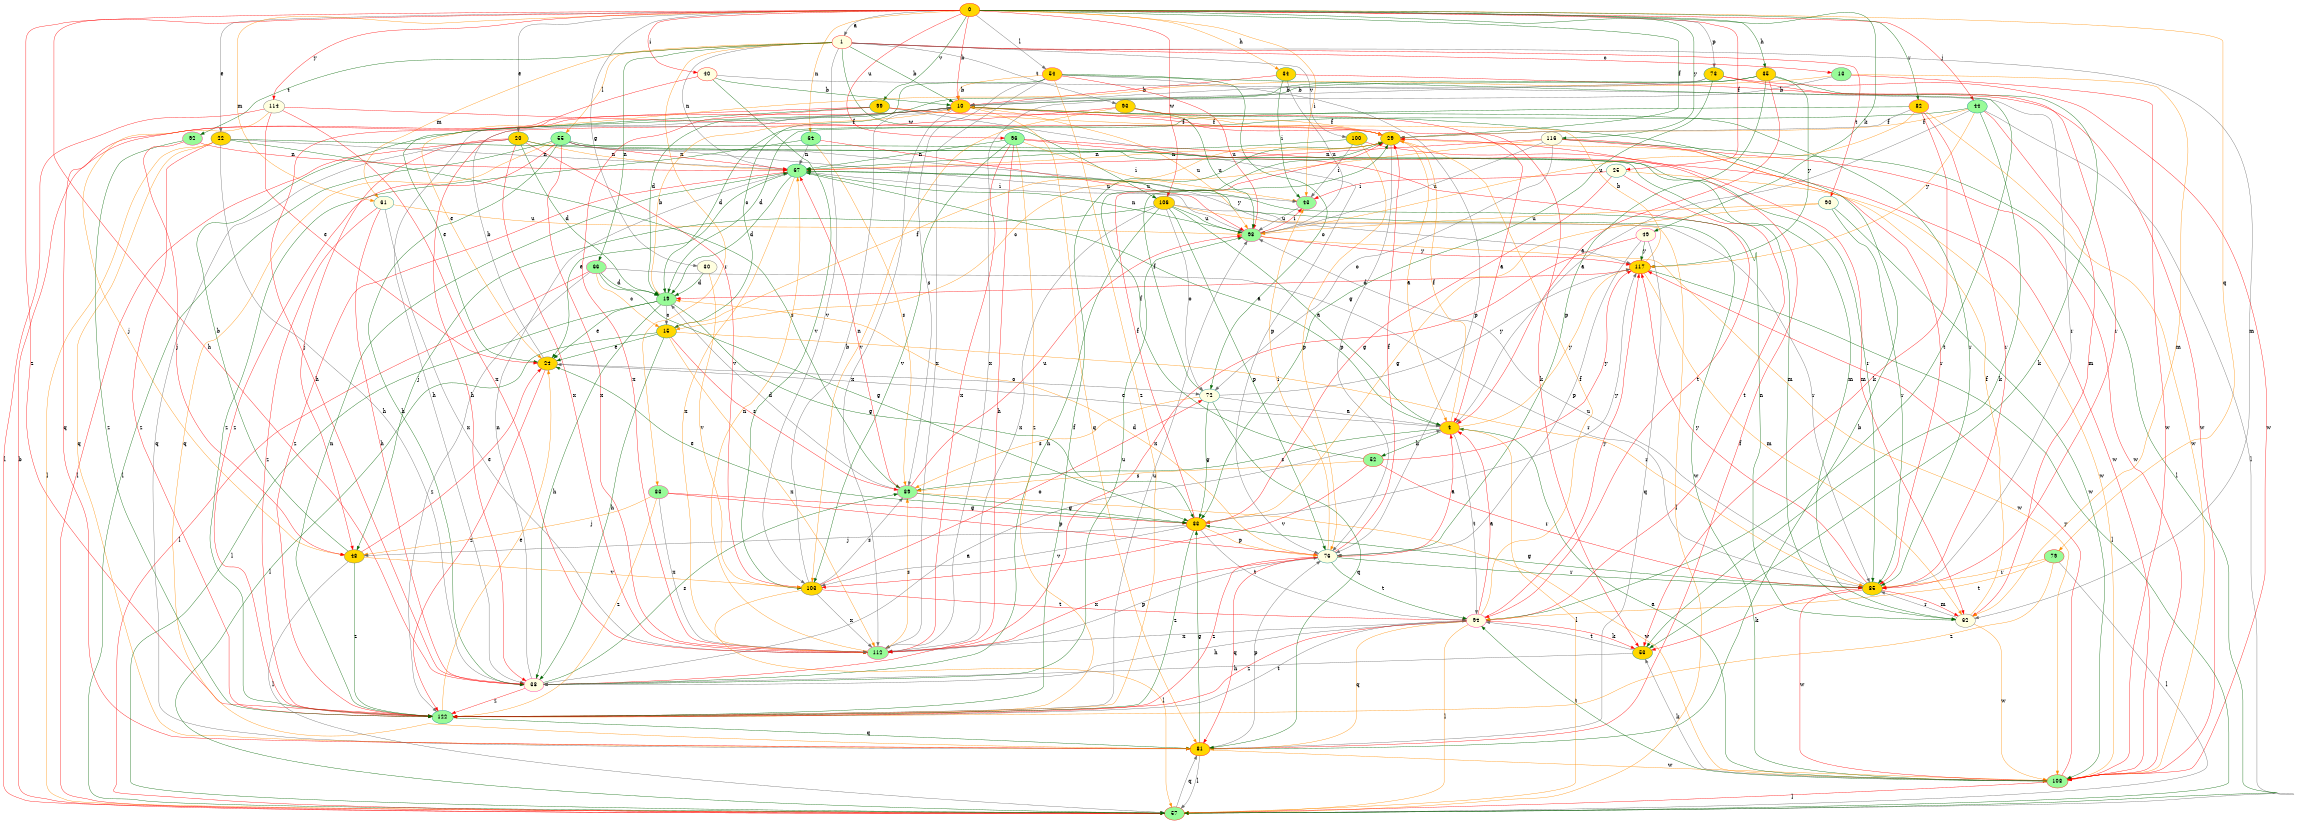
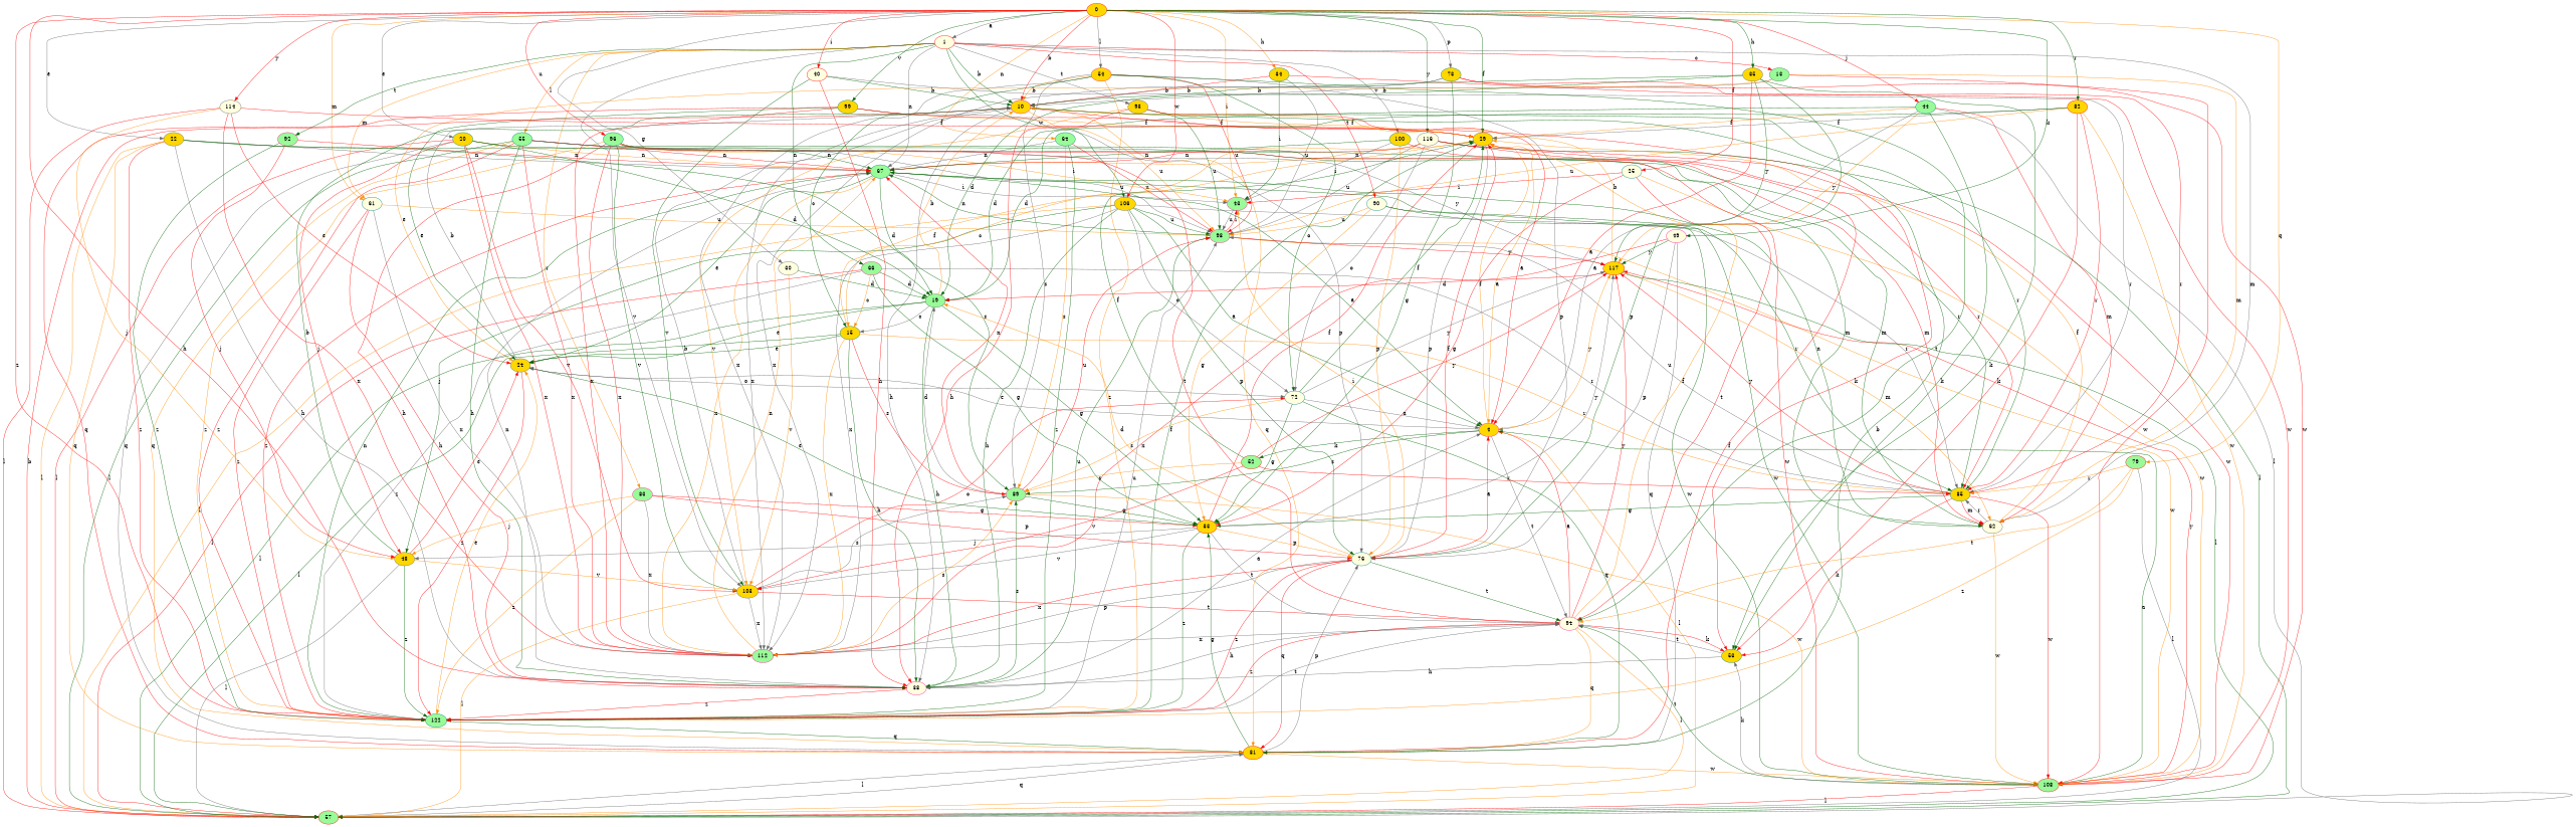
  strict digraph {
    node [color=teal fillcolor=gold style=filled]
    edge [color=red]
    0 [color=red]
    1 [color=red fillcolor=lightyellow]
    10 [color=deeppink]
    20
    22 [color=gray40]
    25 [fillcolor=lightyellow]
    29 [color=gray40]
    30 [color=gray40 fillcolor=lightyellow]
    34
    35 [color=gray40]
    38 [color=deeppink fillcolor=lightyellow]
    40 [color=red fillcolor=lightyellow]
    43 [color=deeppink fillcolor=palegreen]
    44 [fillcolor=palegreen]
    49 [color=deeppink fillcolor=lightyellow]
    54 [color=deeppink]
    61 [fillcolor=lightyellow]
    64 [fillcolor=palegreen]
    73
    79 [color=red fillcolor=palegreen]
-   82 [color=deeppink]
+   82 [color=red]
    96 [fillcolor=palegreen]
    99
    106 [color=gray40]
    114 [color=gray40 fillcolor=lightyellow]
    116 [color=gray40 fillcolor=lightyellow]
    122 [fillcolor=palegreen]
    13 [color=gray40 fillcolor=palegreen]
    55 [fillcolor=palegreen]
    62 [color=gray40 fillcolor=lightyellow]
    66 [color=deeppink fillcolor=palegreen]
    67 [fillcolor=palegreen]
    83 [color=deeppink fillcolor=palegreen]
    90 [fillcolor=lightyellow]
    92 [color=deeppink fillcolor=palegreen]
    93 [color=gray40]
    100
    103 [color=gray40]
    81 [color=red]
    85
    98 [color=deeppink fillcolor=palegreen]
    112 [color=deeppink fillcolor=palegreen]
    57 [color=red fillcolor=palegreen]
    19 [color=gray40 fillcolor=palegreen]
    48 [color=gray40]
    89 [color=deeppink fillcolor=palegreen]
    94 [color=deeppink fillcolor=lightyellow]
    108 [color=red fillcolor=palegreen]
    33 [color=red]
    4 [color=deeppink]
    76 [fillcolor=lightyellow]
    117 [color=red]
    53
    15
    72 [fillcolor=lightyellow]
    24 [color=gray40]
    52 [color=red fillcolor=palegreen]
    0 -> 1 [color=gray40 label=a]
    0 -> 10 [label=b]
    0 -> 20 [color=gray40 label=e]
    0 -> 22 [color=gray40 label=e]
    0 -> 25 [label=f]
    0 -> 29 [color=darkgreen label=f]
    0 -> 30 [color=gray40 label=g]
    0 -> 34 [color=darkorange label=h]
    0 -> 35 [color=darkgreen label=h]
    0 -> 38 [label=h]
    0 -> 40 [label=i]
    0 -> 43 [color=darkorange label=i]
    0 -> 44 [label=j]
    0 -> 49 [color=darkgreen label=k]
    0 -> 54 [color=gray40 label=l]
    0 -> 61 [color=darkorange label=m]
    0 -> 64 [color=darkorange label=n]
    0 -> 73 [color=gray40 label=p]
    0 -> 79 [color=darkorange label=q]
    0 -> 82 [color=darkgreen label=r]
    0 -> 96 [label=u]
    0 -> 99 [color=darkgreen label=v]
    0 -> 106 [label=w]
    0 -> 114 [label=y]
    0 -> 116 [color=darkgreen label=y]
    0 -> 122 [label=z]
    1 -> 10 [color=darkgreen label=b]
    1 -> 61 [color=darkorange label=m]
    1 -> 106 [color=darkgreen label=w]
    1 -> 13 [label=c]
    1 -> 55 [color=darkorange label=l]
    1 -> 62 [color=gray40 label=m]
    1 -> 66 [color=darkgreen label=n]
    1 -> 67 [color=gray40 label=n]
    1 -> 83 [color=darkorange label=r]
    1 -> 90 [label=t]
    1 -> 92 [color=darkgreen label=t]
    1 -> 93 [color=gray40 label=t]
    1 -> 100 [color=gray40 label=v]
    1 -> 103 [color=gray40 label=v]
    10 -> 29 [label=f]
    10 -> 38 [color=gray40 label=h]
    10 -> 81 [color=darkorange label=q]
    10 -> 85 [color=darkgreen label=r]
    10 -> 98 [color=darkorange label=u]
    10 -> 112 [color=gray40 label=x]
    20 -> 67 [color=darkorange label=n]
    20 -> 103 [label=v]
    20 -> 81 [color=gray40 label=q]
    20 -> 85 [color=darkgreen label=r]
    20 -> 112 [label=x]
    20 -> 57 [label=l]
    20 -> 19 [color=darkgreen label=d]
    20 -> 48 [label=j]
    22 -> 38 [color=gray40 label=h]
    22 -> 122 [label=z]
    22 -> 62 [color=darkgreen label=m]
    22 -> 67 [color=gray40 label=n]
    22 -> 81 [color=darkorange label=q]
    22 -> 57 [color=darkorange label=l]
    22 -> 89 [color=darkgreen label=s]
    25 -> 43 [label=i]
    25 -> 94 [label=t]
    25 -> 108 [color=darkorange label=w]
    25 -> 33 [label=g]
    29 -> 67 [color=darkorange label=n]
    29 -> 4 [color=darkorange label=a]
    29 -> 76 [color=gray40 label=p]
    30 -> 103 [color=darkorange label=v]
    30 -> 19 [color=darkgreen label=d]
    34 -> 10 [label=b]
    34 -> 43 [color=darkgreen label=i]
    34 -> 98 [color=gray40 label=u]
    34 -> 108 [label=w]
    35 -> 10 [color=darkgreen label=b]
    35 -> 19 [color=darkgreen label=d]
    35 -> 4 [label=a]
    35 -> 76 [color=darkgreen label=p]
    35 -> 117 [color=darkgreen label=y]
    35 -> 53 [color=darkgreen label=k]
    38 -> 122 [label=z]
    38 -> 67 [color=gray40 label=n]
    38 -> 98 [color=darkgreen label=u]
    38 -> 89 [color=darkgreen label=s]
    38 -> 4 [color=gray40 label=a]
    40 -> 10 [color=darkgreen label=b]
    40 -> 38 [label=h]
    40 -> 103 [color=darkgreen label=v]
    40 -> 85 [color=gray40 label=r]
    43 -> 98 [color=gray40 label=u]
    44 -> 29 [color=darkorange label=f]
    44 -> 62 [label=m]
    44 -> 57 [color=gray40 label=l]
    44 -> 19 [color=darkgreen label=d]
    44 -> 4 [color=gray40 label=a]
    44 -> 117 [color=darkorange label=y]
    44 -> 53 [color=darkgreen label=k]
    49 -> 81 [color=gray40 label=q]
    49 -> 112 [label=x]
    49 -> 76 [color=gray40 label=p]
    49 -> 117 [color=darkgreen label=y]
    54 -> 10 [color=darkorange label=b]
    54 -> 122 [color=darkorange label=z]
    54 -> 98 [label=u]
    54 -> 112 [color=gray40 label=x]
    54 -> 89 [color=gray40 label=s]
    54 -> 94 [color=darkgreen label=t]
    54 -> 76 [color=gray40 label=p]
    54 -> 15 [color=darkgreen label=c]
    54 -> 72 [color=darkgreen label=o]
    61 -> 38 [label=h]
    61 -> 122 [label=z]
    61 -> 98 [color=darkorange label=u]
    61 -> 112 [color=gray40 label=x]
    64 -> 122 [color=darkgreen label=z]
    64 -> 67 [color=gray40 label=n]
    64 -> 98 [label=u]
    64 -> 89 [color=darkorange label=s]
    73 -> 10 [color=gray40 label=b]
    73 -> 85 [label=r]
    73 -> 112 [color=gray40 label=x]
    73 -> 108 [label=w]
    73 -> 33 [color=darkgreen label=g]
    79 -> 122 [color=darkorange label=z]
    79 -> 85 [color=darkorange label=r]
    79 -> 57 [color=gray40 label=l]
    79 -> 94 [color=darkorange label=t]
    82 -> 29 [color=gray40 label=f]
    82 -> 85 [label=r]
    82 -> 98 [color=darkorange label=u]
    82 -> 19 [color=darkgreen label=d]
    82 -> 108 [color=darkorange label=w]
    82 -> 53 [label=k]
    96 -> 38 [label=h]
    96 -> 43 [color=darkorange label=i]
    96 -> 122 [color=darkorange label=z]
    96 -> 67 [color=darkgreen label=n]
    96 -> 103 [color=darkgreen label=v]
    96 -> 112 [label=x]
    96 -> 94 [label=t]
    96 -> 108 [label=w]
    99 -> 29 [color=darkorange label=f]
    99 -> 81 [label=q]
    99 -> 112 [label=x]
    99 -> 76 [color=gray40 label=p]
    99 -> 53 [label=k]
    99 -> 24 [color=darkgreen label=e]
    106 -> 38 [color=darkgreen label=h]
    106 -> 85 [color=gray40 label=r]
    106 -> 98 [color=darkgreen label=u]
    106 -> 112 [color=gray40 label=x]
    106 -> 57 [color=darkorange label=l]
    106 -> 48 [color=darkgreen label=j]
    106 -> 4 [color=darkgreen label=a]
    106 -> 76 [color=darkgreen label=p]
    106 -> 72 [color=gray40 label=o]
    114 -> 29 [label=f]
    114 -> 112 [label=x]
    114 -> 57 [label=l]
    114 -> 48 [color=darkorange label=j]
    114 -> 24 [label=e]
    116 -> 67 [label=n]
    116 -> 85 [label=r]
    116 -> 98 [color=gray40 label=u]
    116 -> 57 [color=darkgreen label=l]
    116 -> 108 [label=w]
    116 -> 15 [color=darkorange label=c]
    116 -> 72 [color=gray40 label=o]
    122 -> 29 [color=darkgreen label=f]
    122 -> 67 [color=darkgreen label=n]
    122 -> 81 [color=darkgreen label=q]
    122 -> 98 [color=gray40 label=u]
    122 -> 94 [color=gray40 label=t]
    122 -> 24 [color=darkorange label=e]
    13 -> 10 [color=gray40 label=b]
    13 -> 62 [color=darkorange label=m]
    13 -> 108 [label=w]
    13 -> 24 [color=darkorange label=e]
    55 -> 38 [color=darkgreen label=h]
    55 -> 122 [label=z]
    55 -> 62 [color=darkgreen label=m]
    55 -> 67 [label=n]
    55 -> 81 [color=darkorange label=q]
    55 -> 98 [color=gray40 label=u]
    55 -> 112 [label=x]
    55 -> 57 [color=darkgreen label=l]
    55 -> 117 [color=gray40 label=y]
    62 -> 29 [color=darkorange label=f]
    62 -> 67 [color=darkgreen label=n]
    62 -> 85 [color=gray40 label=r]
    62 -> 108 [color=darkorange label=w]
    66 -> 122 [color=gray40 label=z]
    66 -> 85 [color=gray40 label=r]
    66 -> 57 [label=l]
    66 -> 19 [color=darkgreen label=d]
    66 -> 33 [color=darkgreen label=g]
    66 -> 15 [color=darkorange label=c]
    67 -> 43 [color=gray40 label=i]
    67 -> 122 [label=z]
    67 -> 112 [color=darkorange label=x]
    67 -> 19 [color=darkgreen label=d]
    67 -> 108 [color=darkgreen label=w]
    67 -> 4 [color=darkgreen label=a]
    67 -> 24 [color=darkgreen label=e]
    83 -> 122 [color=darkorange label=z]
    83 -> 112 [color=gray40 label=x]
    83 -> 48 [color=darkorange label=j]
    83 -> 33 [label=g]
    83 -> 76 [label=p]
    90 -> 85 [color=darkgreen label=r]
    90 -> 98 [color=darkorange label=u]
    90 -> 108 [color=darkgreen label=w]
    90 -> 33 [color=darkorange label=g]
    92 -> 122 [color=darkgreen label=z]
    92 -> 67 [label=n]
    92 -> 48 [label=j]
    93 -> 29 [color=darkorange label=f]
    93 -> 38 [label=h]
    93 -> 103 [color=darkorange label=v]
    93 -> 98 [color=darkgreen label=u]
    93 -> 4 [label=a]
    100 -> 43 [color=gray40 label=i]
    100 -> 62 [label=m]
    100 -> 67 [color=darkgreen label=n]
    100 -> 76 [color=darkorange label=p]
    103 -> 10 [color=gray40 label=b]
    103 -> 112 [color=gray40 label=x]
    103 -> 57 [color=darkorange label=l]
    103 -> 89 [color=gray40 label=s]
    103 -> 94 [label=t]
    103 -> 72 [label=o]
    81 -> 10 [color=darkgreen label=b]
    81 -> 29 [label=f]
    81 -> 57 [color=gray40 label=l]
    81 -> 108 [color=darkorange label=w]
    81 -> 33 [color=darkgreen label=g]
    81 -> 76 [color=gray40 label=p]
    85 -> 62 [label=m]
    85 -> 98 [color=gray40 label=u]
    85 -> 108 [label=w]
    85 -> 33 [color=darkgreen label=g]
    85 -> 117 [label=y]
    85 -> 53 [label=k]
    98 -> 43 [label=i]
    98 -> 67 [color=darkgreen label=n]
    98 -> 108 [color=darkorange label=w]
    98 -> 117 [label=y]
    112 -> 67 [color=darkorange label=n]
    112 -> 89 [color=darkorange label=s]
    112 -> 76 [color=gray40 label=p]
    57 -> 10 [label=b]
    57 -> 81 [color=gray40 label=q]
    19 -> 10 [color=darkorange label=b]
    19 -> 38 [color=darkgreen label=h]
    19 -> 57 [color=darkgreen label=l]
    19 -> 33 [color=darkgreen label=g]
    19 -> 15 [color=gray40 label=c]
    19 -> 24 [color=darkgreen label=e]
    48 -> 10 [color=darkgreen label=b]
    48 -> 122 [color=darkgreen label=z]
    48 -> 103 [color=darkorange label=v]
    48 -> 57 [color=gray40 label=l]
    48 -> 24 [label=e]
    89 -> 67 [label=n]
    89 -> 98 [label=u]
    89 -> 19 [color=gray40 label=d]
    89 -> 108 [color=darkorange label=w]
    89 -> 33 [color=darkgreen label=g]
    94 -> 29 [color=darkorange label=f]
    94 -> 38 [color=gray40 label=h]
    94 -> 122 [label=z]
    94 -> 81 [color=darkorange label=q]
    94 -> 112 [color=gray40 label=x]
    94 -> 57 [color=darkorange label=l]
    94 -> 4 [label=a]
    94 -> 117 [label=y]
    94 -> 53 [label=k]
    108 -> 57 [label=l]
    108 -> 94 [color=darkgreen label=t]
    108 -> 4 [color=darkgreen label=a]
    108 -> 117 [label=y]
    108 -> 53 [color=gray40 label=k]
    33 -> 29 [label=f]
    33 -> 122 [color=darkgreen label=z]
    33 -> 103 [color=gray40 label=v]
    33 -> 48 [color=gray40 label=j]
    33 -> 94 [color=gray40 label=t]
    33 -> 76 [color=darkorange label=p]
    33 -> 117 [color=gray40 label=y]
    33 -> 24 [color=darkgreen label=e]
    4 -> 29 [color=darkorange label=f]
    4 -> 57 [color=darkorange label=l]
    4 -> 89 [color=darkgreen label=s]
    4 -> 94 [color=gray40 label=t]
    4 -> 117 [color=darkorange label=y]
    4 -> 24 [color=gray40 label=e]
    4 -> 52 [color=darkgreen label=k]
    76 -> 29 [label=f]
    76 -> 43 [color=darkorange label=i]
    76 -> 122 [label=z]
    76 -> 81 [label=q]
-   76 -> 85 [color=darkgreen label=r]
    76 -> 112 [label=x]
    76 -> 19 [color=darkorange label=d]
    76 -> 94 [color=darkgreen label=t]
    76 -> 4 [label=a]
    117 -> 10 [color=darkorange label=b]
    117 -> 62 [color=darkorange label=m]
    117 -> 57 [color=darkgreen label=l]
    117 -> 19 [label=d]
    53 -> 38 [color=gray40 label=h]
    53 -> 94 [color=gray40 label=t]
    15 -> 29 [color=darkorange label=f]
    15 -> 38 [color=darkgreen label=h]
    15 -> 85 [color=darkorange label=r]
    15 -> 112 [color=darkorange label=x]
    15 -> 57 [color=darkgreen label=l]
    15 -> 89 [label=s]
    15 -> 24 [color=darkgreen label=e]
    72 -> 29 [color=darkgreen label=f]
    72 -> 81 [color=darkgreen label=q]
    72 -> 89 [color=darkorange label=s]
    72 -> 33 [color=darkgreen label=g]
    72 -> 4 [color=gray40 label=a]
    72 -> 117 [color=gray40 label=y]
    24 -> 10 [color=gray40 label=b]
    24 -> 122 [label=z]
    24 -> 72 [color=gray40 label=o]
    52 -> 29 [color=darkgreen label=f]
    52 -> 103 [label=v]
    52 -> 85 [label=r]
    52 -> 89 [color=darkorange label=s]
    52 -> 117 [label=y]
  }
